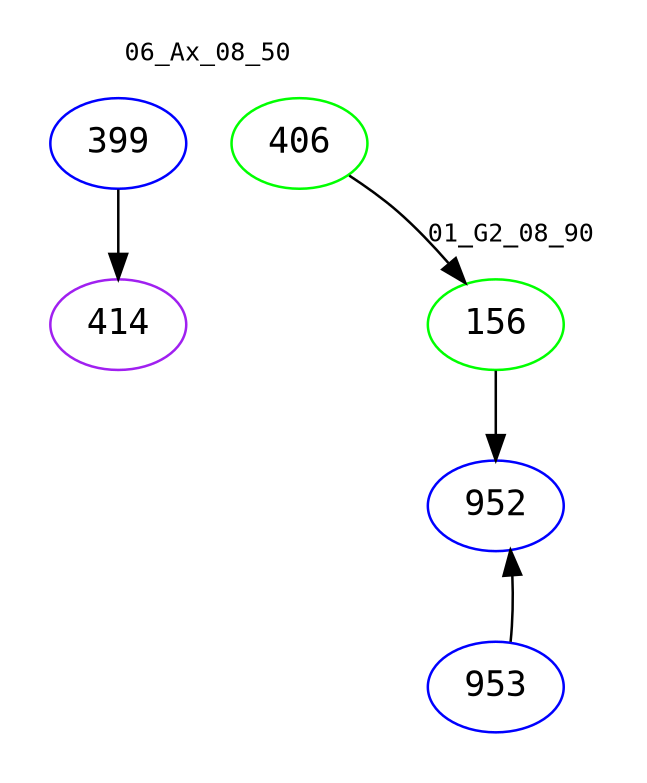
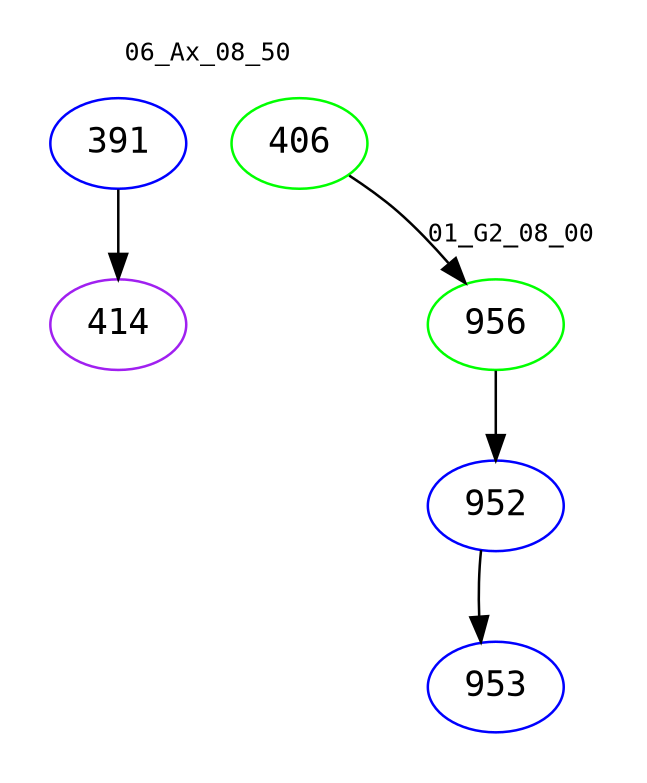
  digraph {
    fontname="DejaVu Sans Mono"
    node [color=blue fontname="DejaVu Sans Mono"]
    edge [color=black fontname="DejaVu Sans Mono"]
    n1 [color=green label=406]
-   n2 [label=399]
+   n2 [label=391]
    n3 [color=purple label=414]
-   n4 [color=green label=156]
+   n4 [color=green label=956]
    n5 [label=952]
    n6 [label=953]
    subgraph cluster_1 {
      color=white
      fontsize=10
      label="06_Ax_08_50"
      n1
      n2
      n3
    }
    subgraph cluster_2 {
      color=white
      fontsize=10
-     label="01_G2_08_90"
+     label="01_G2_08_00"
      n4
      n5
      n6
    }
    n1 -> n4
    n2 -> n3
    n4 -> n5
-   n6 -> n5
+   n5 -> n6
  }
